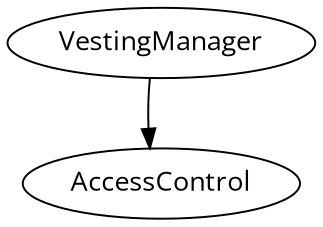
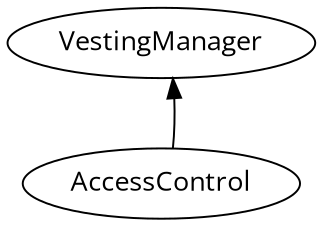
  digraph {
    fontname="Open Sans"
    node [fontname="Open Sans"]
    VestingManager
    AccessControl
-   VestingManager -> AccessControl [fontname="Open Sans"]
+   AccessControl -> VestingManager [fontname="Open Sans"]
  }
